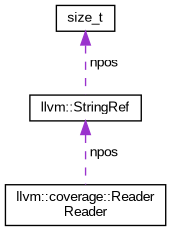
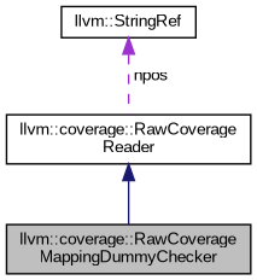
  digraph {
    fontname="Liberation Sans"
    node [color=black fontname="Liberation Sans" fontsize=10 shape=box]
    edge [color=darkorchid3 dir=back fontname="Liberation Sans" fontsize=10 labelfontname=Helvetica labelfontsize=10 style=dashed]
-   n2 [height=0.2 label="llvm::coverage::Reader\lReader" width=0.4]
+   n1 [fillcolor=grey75 fontcolor=black height=0.2 label="llvm::coverage::RawCoverage\lMappingDummyChecker" style=filled width=0.4]
+   n2 [height=0.2 label="llvm::coverage::RawCoverage\lReader" width=0.4]
    n3 [height=0.2 label="llvm::StringRef" width=0.4]
-   n4 [height=0.2 label=size_t width=0.4]
+   n2 -> n1 [color=midnightblue style=solid]
    n3 -> n2 [label=" npos"]
-   n4 -> n3 [label=" npos"]
  }
